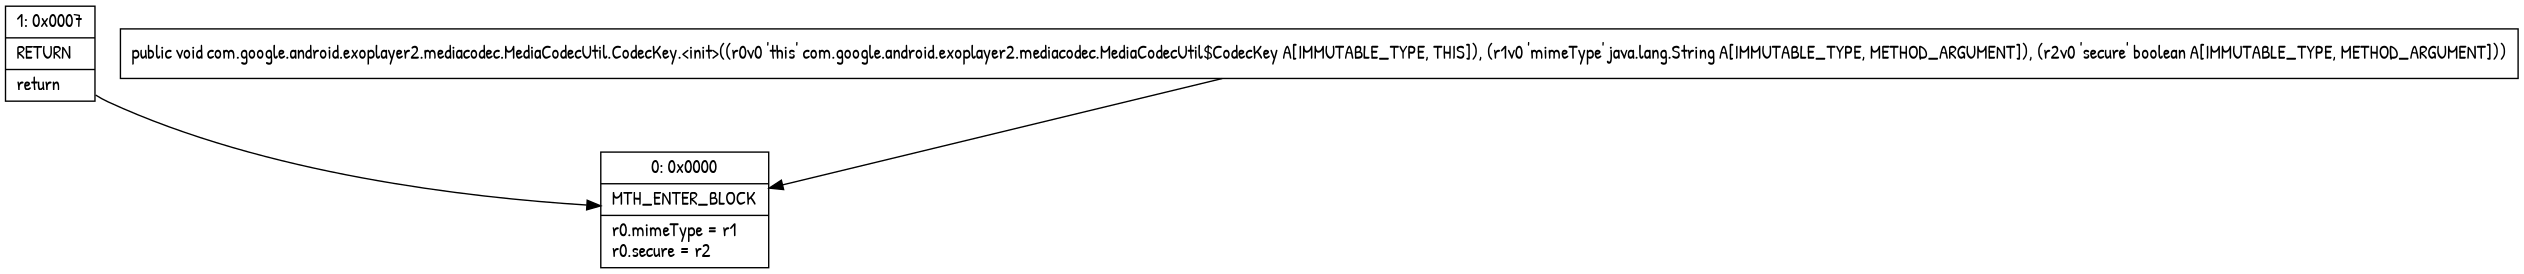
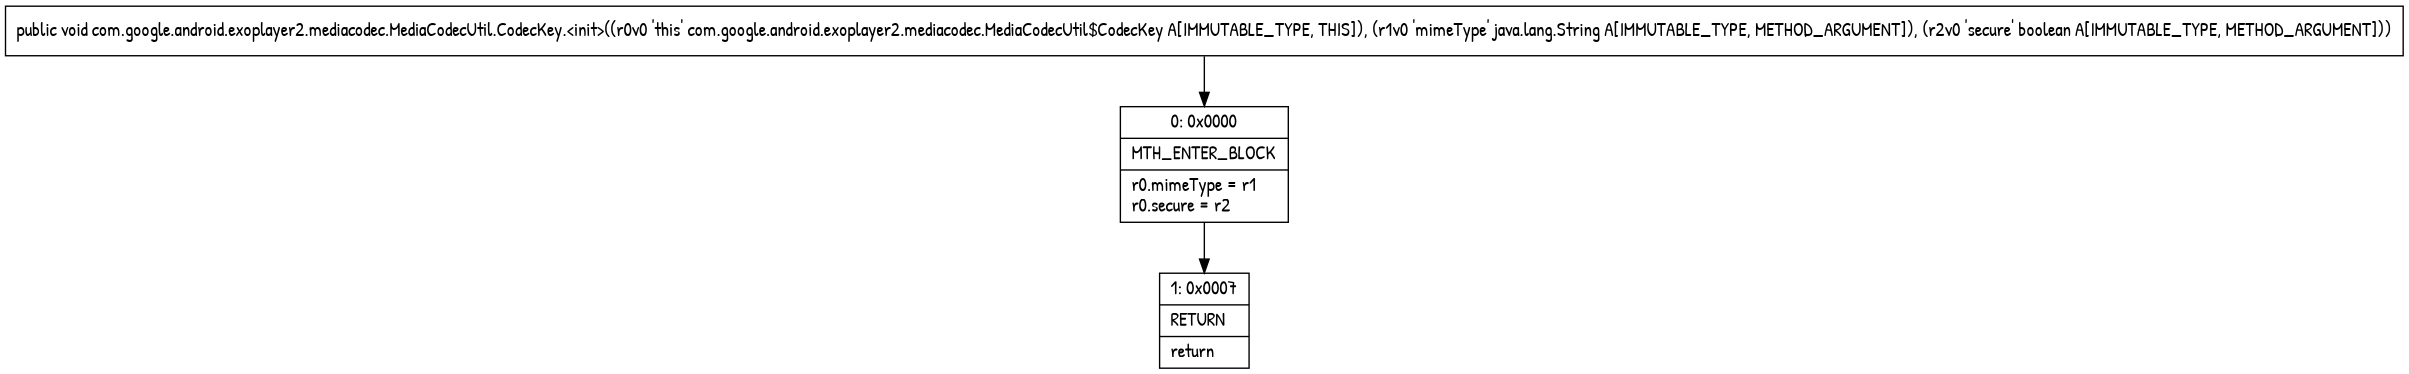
  digraph {
    fontname="Patrick Hand"
    node [shape=record fontname="Patrick Hand"]
    edge [fontname="Patrick Hand"]
    n1 [label="{0\:\ 0x0000|MTH_ENTER_BLOCK\l|r0.mimeType = r1\lr0.secure = r2\l}"]
    n2 [label="{1\:\ 0x0007|RETURN\l|return\l}"]
    n3 [label="{public void com.google.android.exoplayer2.mediacodec.MediaCodecUtil.CodecKey.\<init\>((r0v0 'this' com.google.android.exoplayer2.mediacodec.MediaCodecUtil$CodecKey A[IMMUTABLE_TYPE, THIS]), (r1v0 'mimeType' java.lang.String A[IMMUTABLE_TYPE, METHOD_ARGUMENT]), (r2v0 'secure' boolean A[IMMUTABLE_TYPE, METHOD_ARGUMENT])) }"]
-   n2 -> n1
+   n1 -> n2
    n3 -> n1
  }
